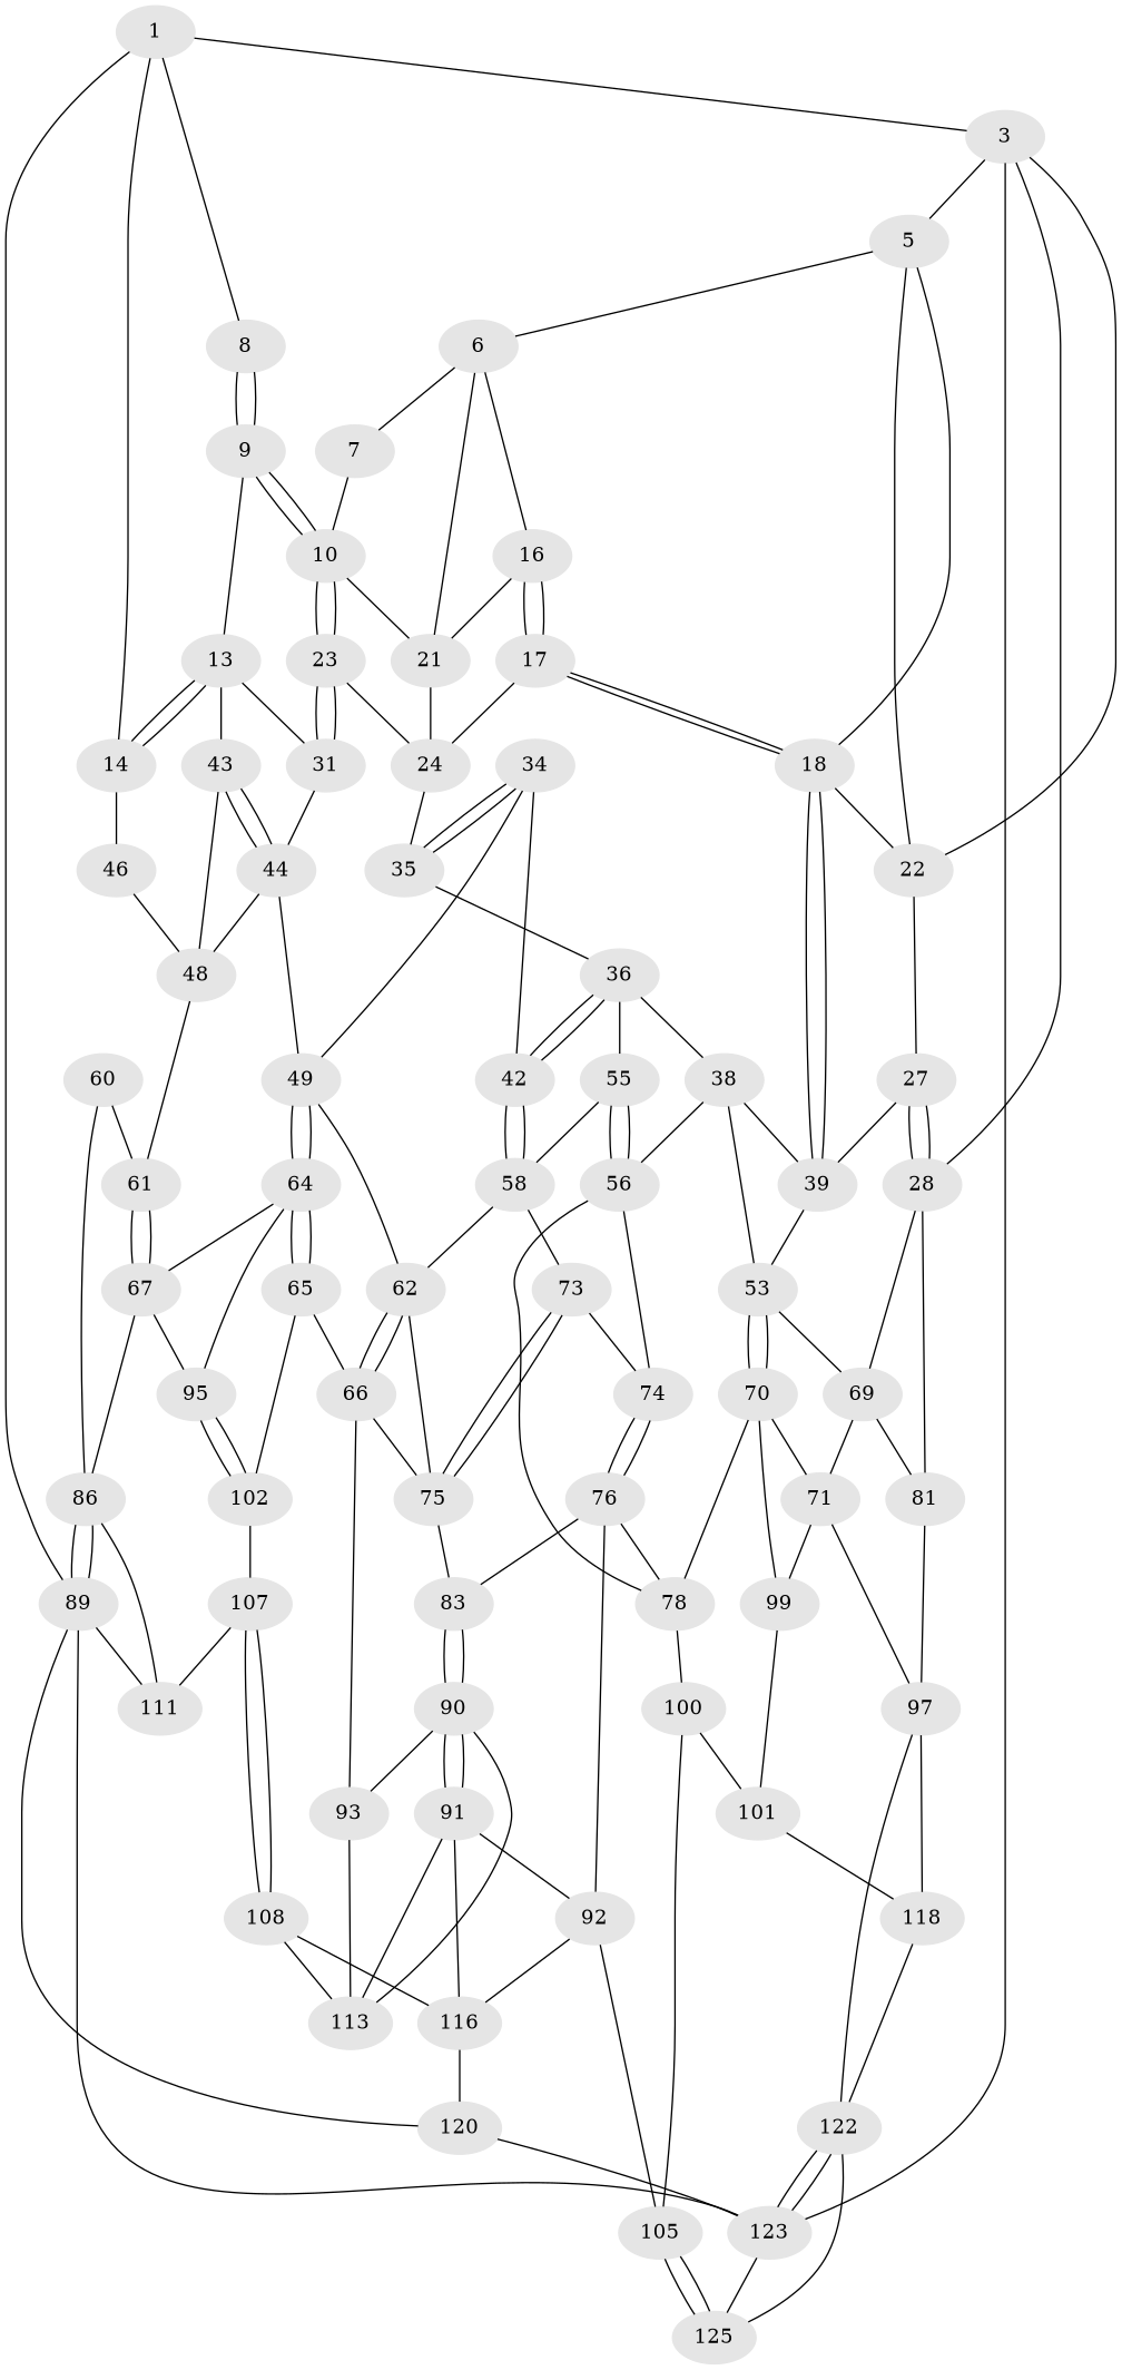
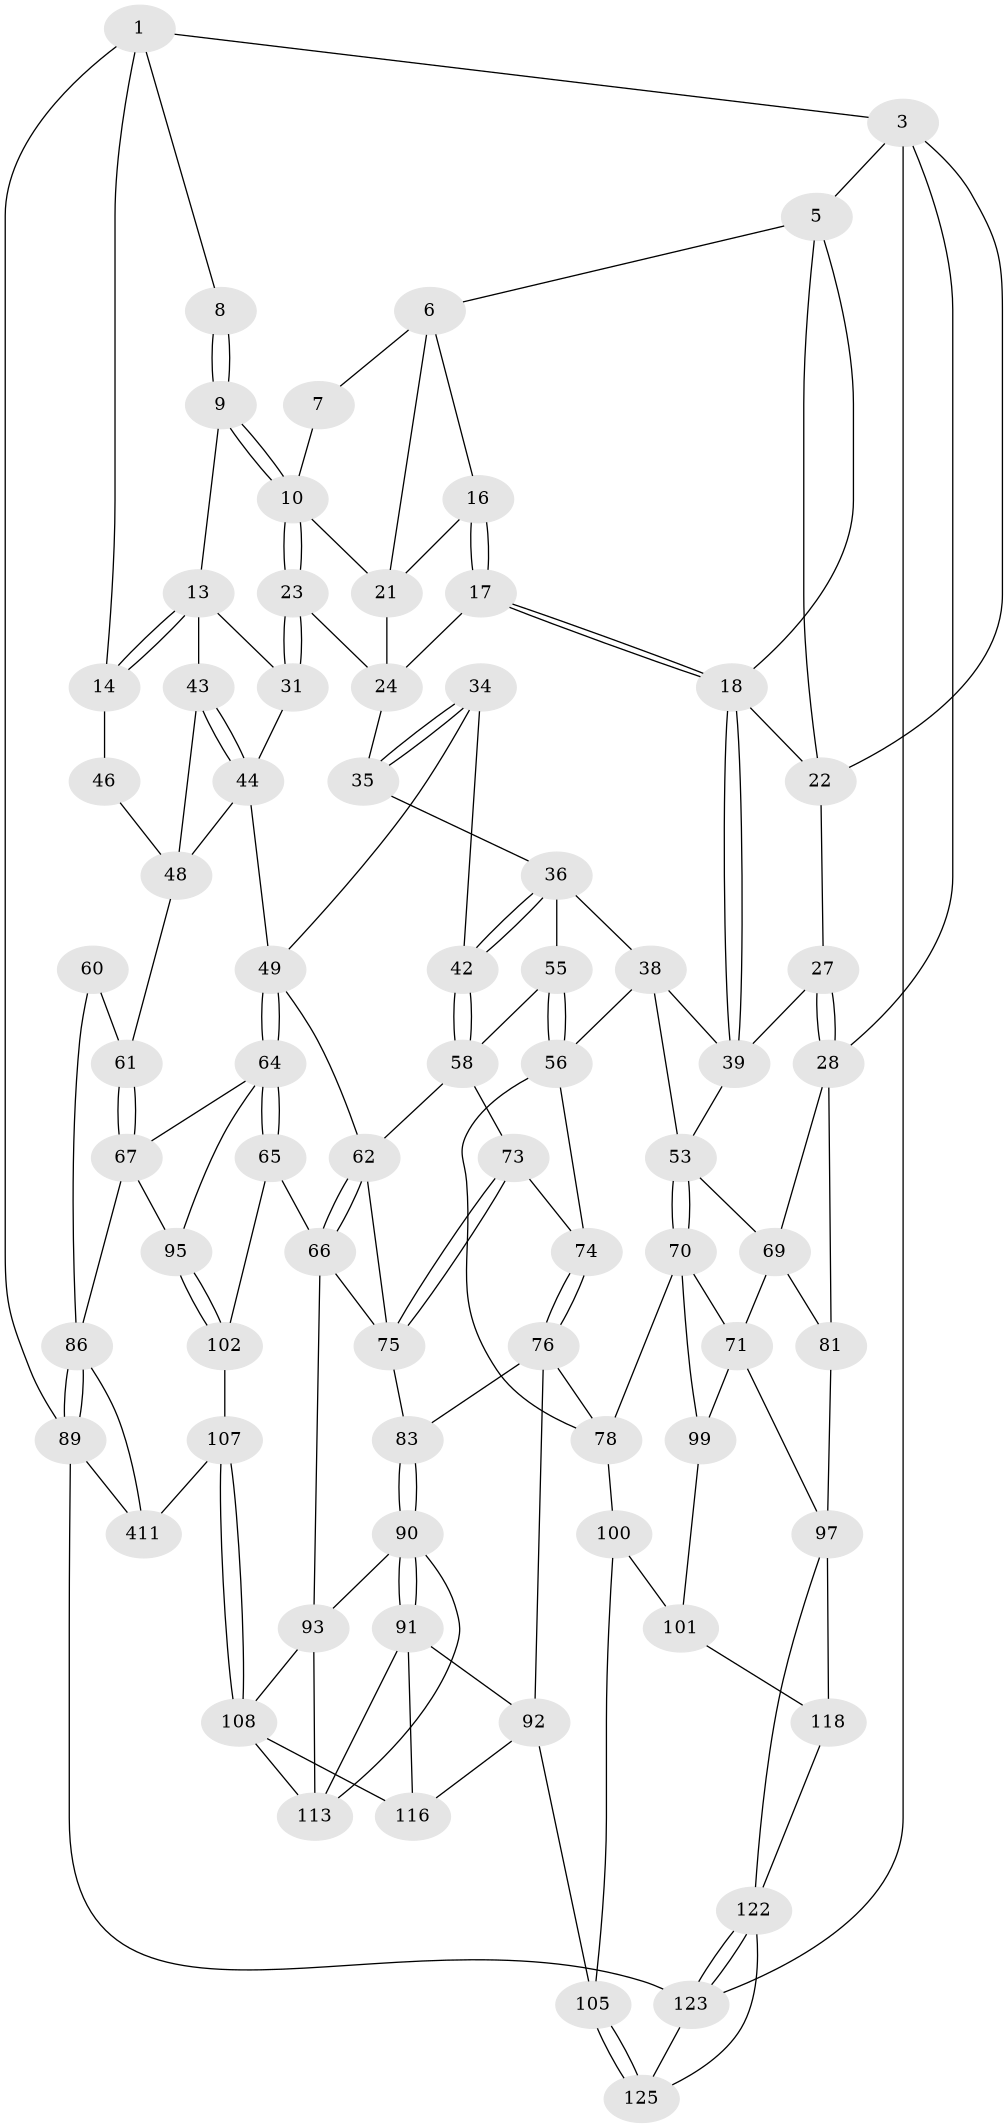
  graph {
    node [color=gray90 style=filled]
    1 [super="+2"]
    3 [super="+4"]
    8
    14
    89 [super="+119"]
    5 [super="+20"]
    22 [super="+26"]
    28 [super="+29"]
    123 [super="+126"]
    9 [super="+12"]
    46 [super="+47"]
-   111
-   120
+   111 [label=411]
    6 [super="+15"]
    18 [super="+19"]
    27
    69 [super="+72"]
    81
    125
    7
    16
    21 [super="+25"]
    39 [super="+40"]
    10 [super="+11"]
    17
    24 [super="+32"]
    23
    13 [super="+30"]
    31 [super="+33"]
    43
    44 [super="+45"]
    48 [super="+51"]
    35
    53 [super="+54"]
    36 [super="+37"]
    71 [super="+96"]
    97 [super="+98"]
    34 [super="+41"]
    42
    49 [super="+50"]
    58 [super="+59"]
    62 [super="+63"]
    64 [super="+68"]
    38 [super="+52"]
    55
    56 [super="+57"]
    70 [super="+80"]
    74
    78 [super="+79"]
    73
    61
    60 [super="+85"]
    86 [super="+87"]
    67 [super="+88"]
    66 [super="+84"]
    75 [super="+82"]
    65
    95
    99
    76 [super="+77"]
    100 [super="+106"]
    93 [super="+110"]
    83
    102 [super="+103"]
    107 [super="+112"]
    113 [super="+115"]
    108 [super="+109"]
    101 [super="+117"]
    118
    122 [super="+124"]
    92 [super="+104"]
    90 [super="+94"]
    116 [super="+121"]
    105
    91 [super="+114"]
    1 -- 3
    1 -- 8
    1 -- 14
    1 -- 89
    3 -- 5
    3 -- 22
    3 -- 28
    3 -- 123
    8 -- 9 [weight=2]
    8 -- 9
    14 -- 46
    89 -- 123
    89 -- 111
-   89 -- 120
    5 -- 22
    5 -- 6
    5 -- 18
    22 -- 27
    28 -- 69
    28 -- 81
    123 -- 125
    9 -- 10
    9 -- 10
    9 -- 13
    46 -- 48
-   120 -- 123
    6 -- 7
    6 -- 16
    6 -- 21
    18 -- 22
    18 -- 39
    18 -- 39
    27 -- 28
    27 -- 28
    27 -- 39
    69 -- 81
    69 -- 71
    81 -- 97
    7 -- 10
    16 -- 21
    16 -- 17
    16 -- 17
    21 -- 24
    39 -- 53
    10 -- 21
    10 -- 23
    10 -- 23
    17 -- 18
    17 -- 18
    17 -- 24
    24 -- 35
    23 -- 24
    23 -- 31
    23 -- 31
    13 -- 14
    13 -- 14
    13 -- 31
    13 -- 43
    31 -- 44
    43 -- 44
    43 -- 44
    43 -- 48
    44 -- 48
    44 -- 49
    48 -- 61
    35 -- 36
    53 -- 69
    53 -- 70
    53 -- 70
    36 -- 42
    36 -- 42
    36 -- 38
    36 -- 55
    71 -- 97
    71 -- 99
    97 -- 118
    97 -- 122
    34 -- 35
    34 -- 35
    34 -- 42
    34 -- 49
    42 -- 58
    42 -- 58
    49 -- 62
    49 -- 64
    49 -- 64
    58 -- 62
    58 -- 73
    62 -- 66
    62 -- 66
    62 -- 75
    64 -- 67
    64 -- 65
    64 -- 65
    64 -- 95
    38 -- 39
    38 -- 53
    38 -- 56
    55 -- 58
    55 -- 56
    55 -- 56
    56 -- 74
    56 -- 78
    70 -- 71
    70 -- 78
    70 -- 99
    74 -- 76
    74 -- 76
    78 -- 100
    73 -- 74
    73 -- 75
    73 -- 75
    61 -- 67
    61 -- 67
    60 -- 61
    60 -- 86
    86 -- 89
    86 -- 89
    86 -- 111
    67 -- 86
    67 -- 95
    66 -- 75
    66 -- 93
    75 -- 83
    65 -- 66
    65 -- 102
    95 -- 102
    95 -- 102
    99 -- 101
    76 -- 78
    76 -- 83
    76 -- 92
    100 -- 101 [weight=2]
    100 -- 105
    93 -- 113
+   93 -- 108
    83 -- 90
    83 -- 90
    102 -- 107 [weight=2]
    107 -- 111
    107 -- 108
    107 -- 108
    108 -- 113
    108 -- 116
    101 -- 118
    118 -- 122
    122 -- 123
    122 -- 123
    122 -- 125
    92 -- 116
    92 -- 105
    90 -- 93
    90 -- 113
    90 -- 91
    90 -- 91
-   116 -- 120
    105 -- 125
    105 -- 125
    91 -- 113
    91 -- 92
    91 -- 116
  }
